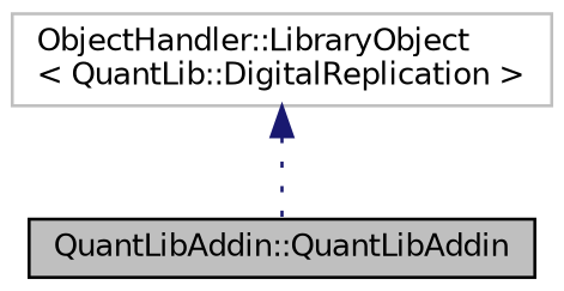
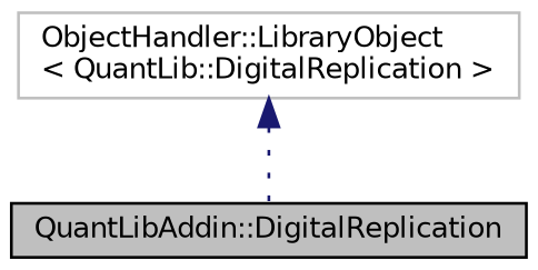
  digraph {
    node [fontname=Helvetica fontsize=10 shape=record style=filled]
-   n1 [color=black fillcolor=grey75 fontcolor=black height=0.2 label="QuantLibAddin::QuantLibAddin" width=0.4]
+   n1 [color=black fillcolor=grey75 fontcolor=black height=0.2 label="QuantLibAddin::DigitalReplication" width=0.4]
    n2 [color=grey75 fillcolor=white height=0.2 label="ObjectHandler::LibraryObject\l\< QuantLib::DigitalReplication \>" width=0.4]
    n2 -> n1 [color=midnightblue dir=back fontname=Helvetica fontsize=10 labelfontname=Helvetica labelfontsize=10 style=dotted]
  }
